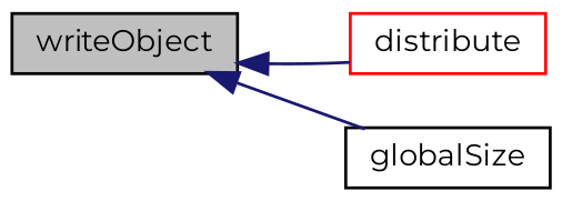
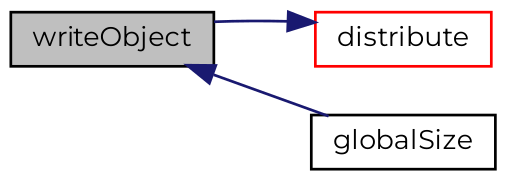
  digraph {
    fontname=Montserrat
    rankdir=LR
    node [color=black fontname=Montserrat fontsize=10 shape=record]
    edge [color=midnightblue dir=back fontname=Montserrat fontsize=10 labelfontname=Helvetica labelfontsize=10 style=solid]
    n1 [fillcolor=grey75 fontcolor=black height=0.2 label=writeObject style=filled width=0.4]
    n2 [color=red height=0.2 label=distribute width=0.4]
    n3 [height=0.2 label=globalSize width=0.4]
-   n1 -> n2
+   n2 -> n1
    n1 -> n3
  }
